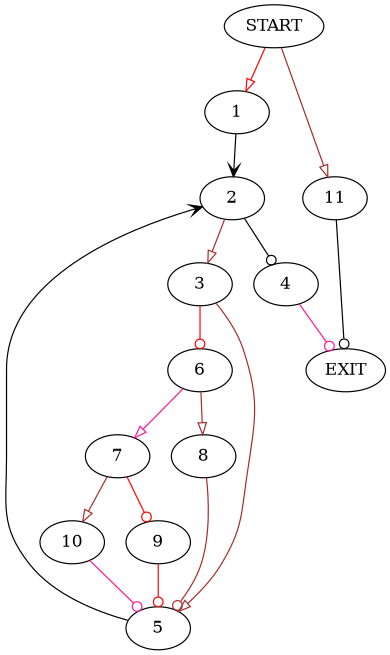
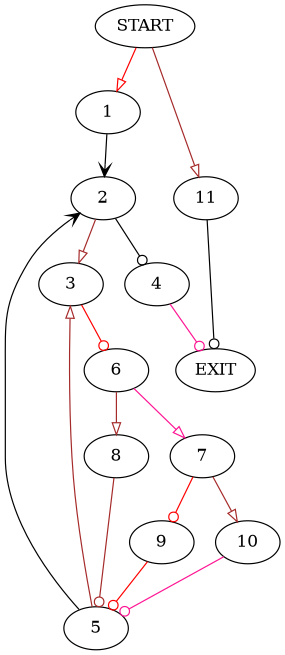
  digraph {
    edge [arrowhead=odot color=brown]
    n1 [label=START]
    1
    11
    2
    n5 [label=EXIT]
    3
    4
    5
    6
    7
    8
    9
    10
    n1 -> 1 [arrowhead=onormal color=red]
    n1 -> 11 [arrowhead=onormal]
    1 -> 2 [arrowhead=vee color=black]
    11 -> n5 [color=black]
    2 -> 3 [arrowhead=onormal]
    2 -> 4 [color=black]
-   3 -> 5 [arrowhead=onormal]
+   5 -> 3 [arrowhead=onormal]
    3 -> 6 [color=red]
    4 -> n5 [color=deeppink]
    5 -> 2 [arrowhead=vee color=black]
    6 -> 7 [arrowhead=onormal color=deeppink]
    6 -> 8 [arrowhead=onormal]
    7 -> 9 [color=red]
    7 -> 10 [arrowhead=onormal]
    8 -> 5
    9 -> 5 [color=red]
    10 -> 5 [color=deeppink]
  }
